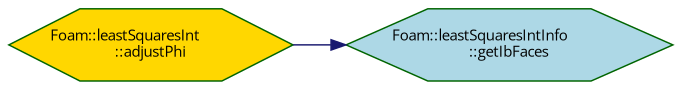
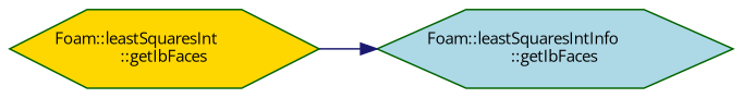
  digraph {
    rankdir=RL
    fontname="Open Sans"
    node [color=darkgreen fontname="Open Sans" fontsize=10 shape=hexagon style=filled]
    n1 [fillcolor=lightblue fontcolor=black height=0.2 label="Foam::leastSquaresIntInfo\l::getIbFaces" width=0.4]
-   n2 [fillcolor=gold height=0.2 label="Foam::leastSquaresInt\l::adjustPhi" width=0.4]
+   n2 [fillcolor=gold height=0.2 label="Foam::leastSquaresInt\l::getIbFaces" width=0.4]
    n1 -> n2 [color=midnightblue dir=back fontname="Open Sans" fontsize=10 labelfontname=Helvetica labelfontsize=10 style=solid]
  }
